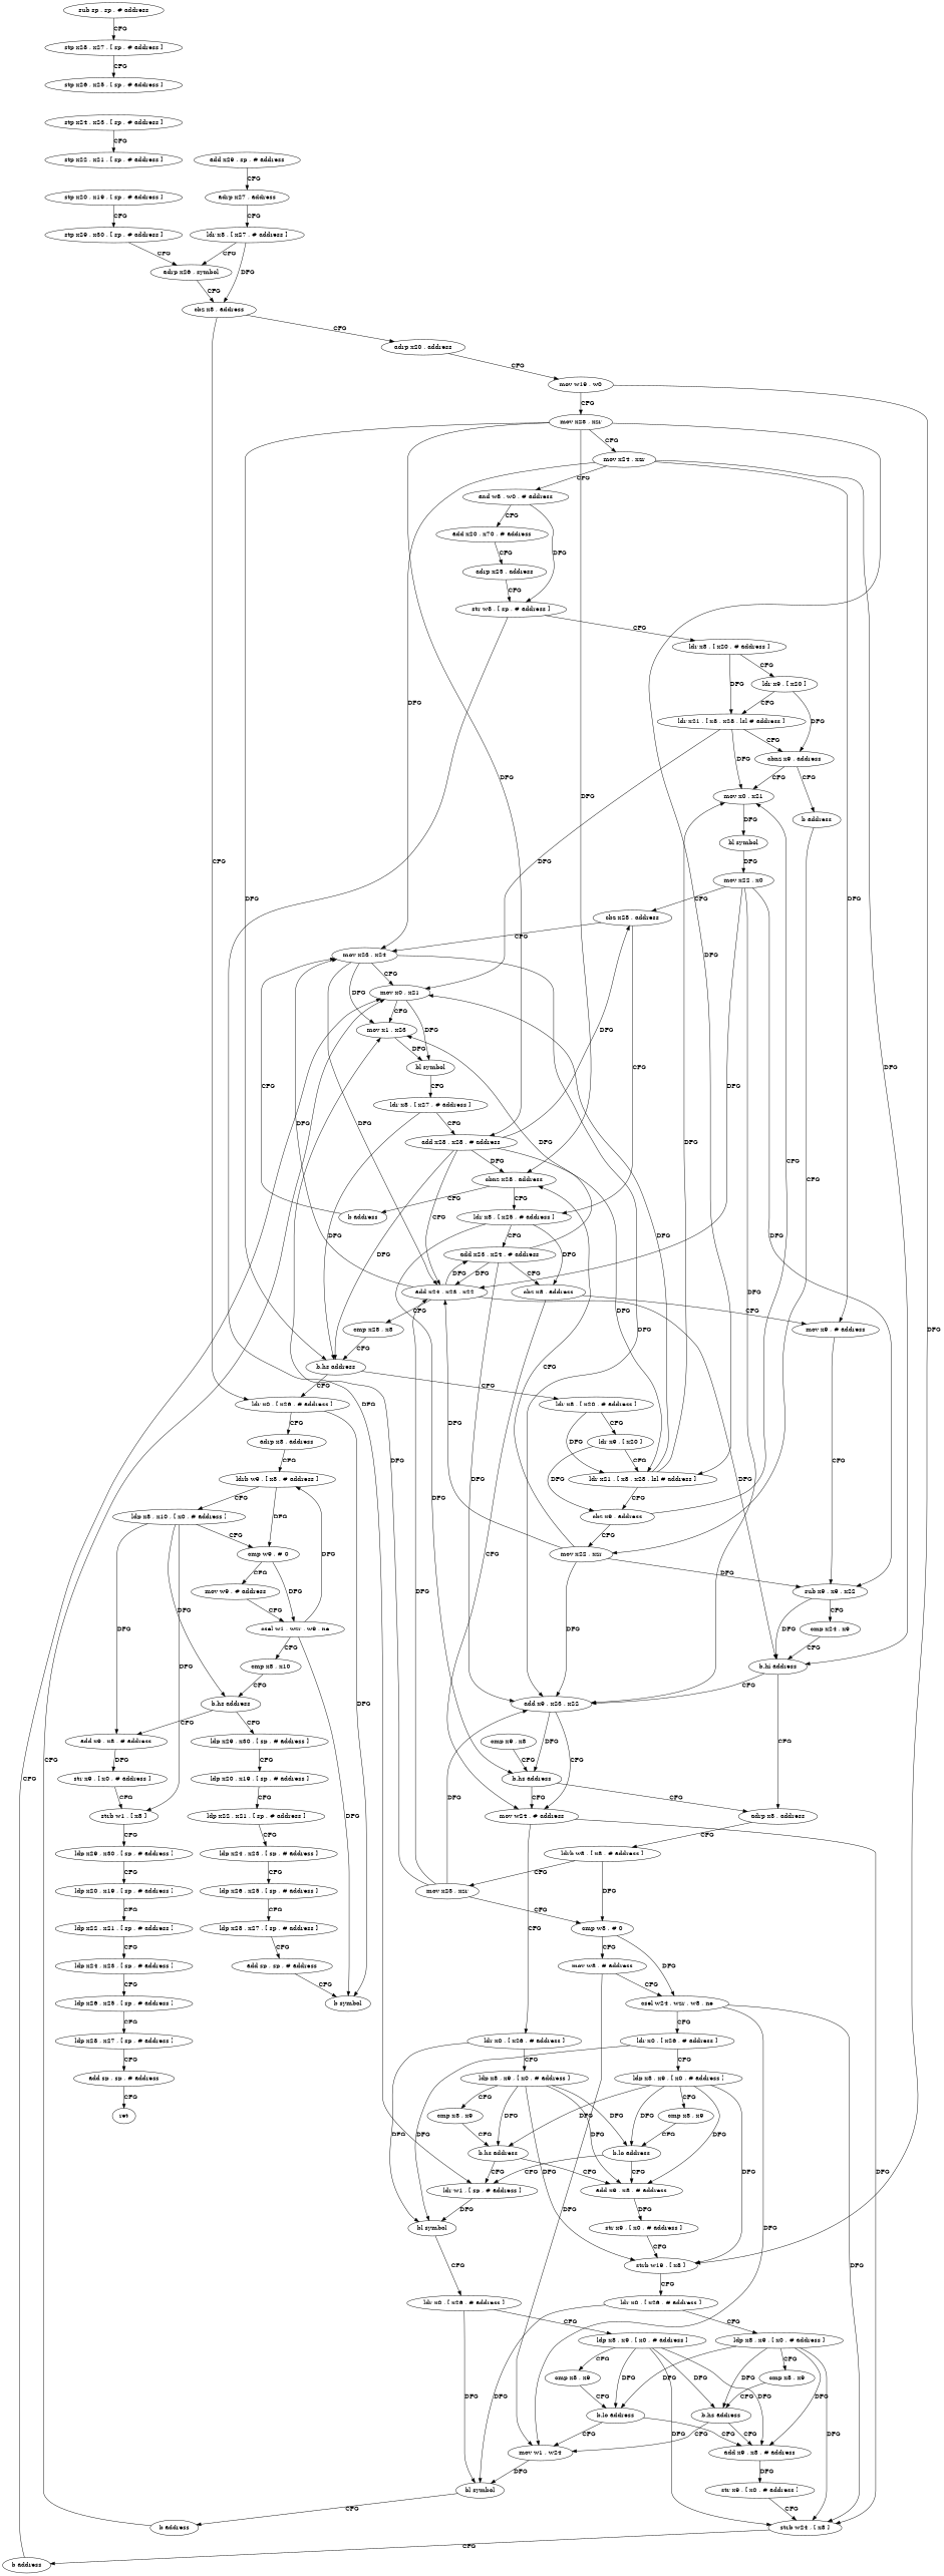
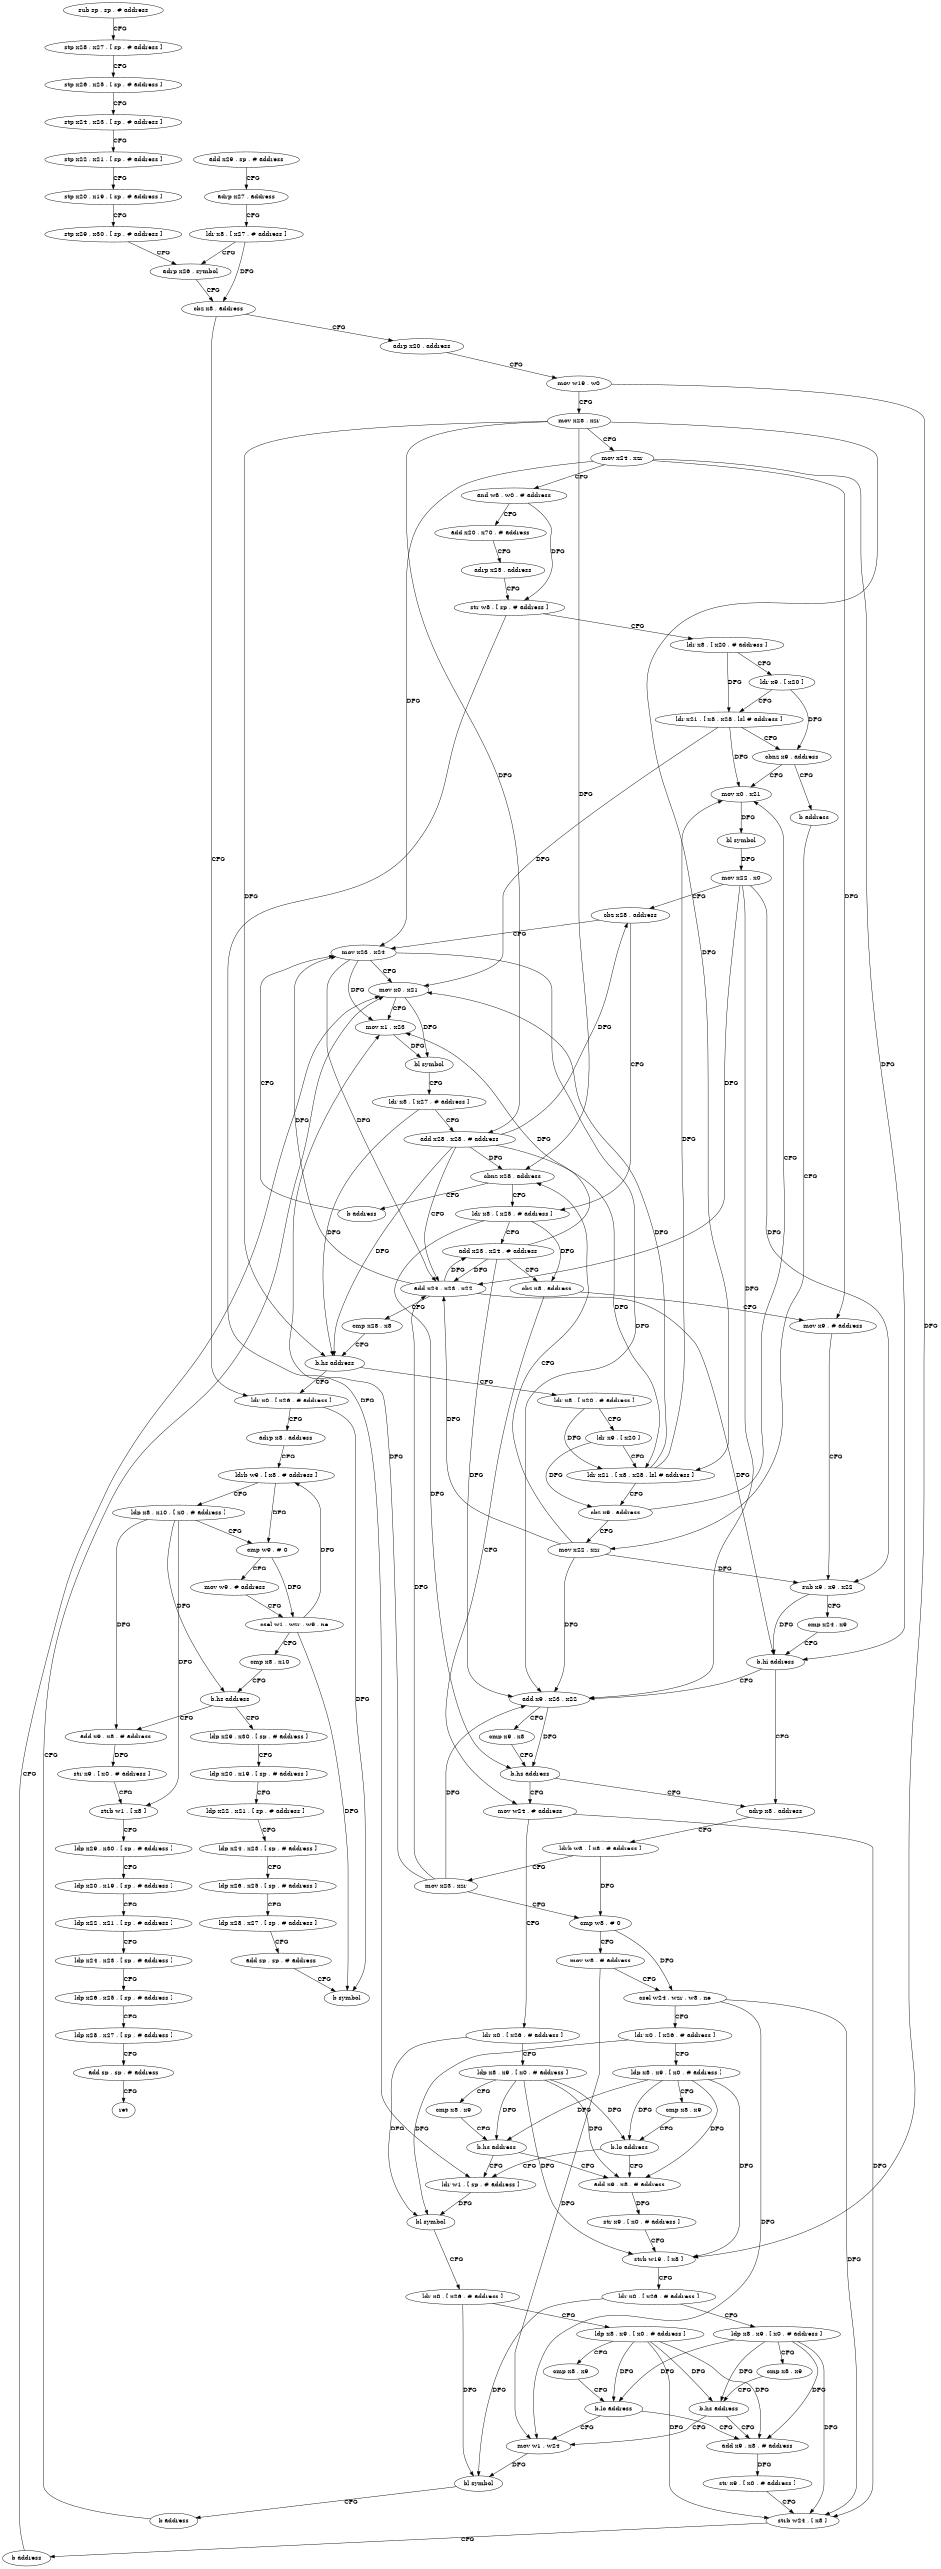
  digraph {
    n1 [label="sub sp , sp , # address"]
    n2 [label="stp x28 , x27 , [ sp , # address ]"]
    n3 [label="stp x26 , x25 , [ sp , # address ]"]
    n4 [label="stp x24 , x23 , [ sp , # address ]"]
    n5 [label="stp x22 , x21 , [ sp , # address ]"]
    n6 [label="stp x20 , x19 , [ sp , # address ]"]
    n7 [label="stp x29 , x30 , [ sp , # address ]"]
    n8 [label="adrp x26 , symbol"]
    n9 [label="add x29 , sp , # address"]
    n10 [label="adrp x27 , address"]
    n11 [label="ldr x8 , [ x27 , # address ]"]
    n12 [label="cbz x8 , address"]
    n13 [label="ldr x0 , [ x26 , # address ]"]
    n14 [label="adrp x20 , address"]
    n15 [label="adrp x8 , address"]
    n16 [label="b symbol"]
    n17 [label="mov w19 , w0"]
    n18 [label="ldrb w9 , [ x8 , # address ]"]
    n19 [label="mov x28 , xzr"]
    n20 [label="strb w19 , [ x8 ]"]
    n21 [label="ldp x8 , x10 , [ x0 , # address ]"]
    n22 [label="cmp w9 , # 0"]
    n23 [label="b.hs address"]
    n24 [label="add x9 , x8 , # address"]
    n25 [label="strb w1 , [ x8 ]"]
    n26 [label="mov w9 , # address"]
    n27 [label="csel w1 , wzr , w9 , ne"]
    n28 [label="ldp x29 , x30 , [ sp , # address ]"]
    n29 [label="str x9 , [ x0 , # address ]"]
    n30 [label="ldp x29 , x30 , [ sp , # address ]"]
    n31 [label="cmp x8 , x10"]
    n32 [label="ldp x20 , x19 , [ sp , # address ]"]
    n33 [label="ldp x22 , x21 , [ sp , # address ]"]
    n34 [label="mov x24 , xzr"]
    n35 [label="cbnz x28 , address"]
    n36 [label="ldr x21 , [ x8 , x28 , lsl # address ]"]
    n37 [label="add x28 , x28 , # address"]
    n38 [label="b.hs address"]
    n39 [label="ldr x0 , [ x26 , # address ]"]
    n40 [label="and w8 , w0 , # address"]
    n41 [label="mov x23 , x24"]
    n42 [label="b.hi address"]
    n43 [label="mov x9 , # address"]
    n44 [label="cbz x28 , address"]
    n45 [label="ldr x8 , [ x25 , # address ]"]
    n46 [label="b address"]
    n47 [label="mov x0 , x21"]
    n48 [label="mov x0 , x21"]
    n49 [label="cbz x9 , address"]
    n50 [label="add x24 , x23 , x22"]
    n51 [label="ldr x8 , [ x20 , # address ]"]
    n52 [label="add x20 , x70 , # address"]
    n53 [label="str w8 , [ sp , # address ]"]
    n54 [label="add x9 , x23 , x22"]
    n55 [label="mov x1 , x23"]
    n56 [label="add x23 , x24 , # address"]
    n57 [label="cbz x8 , address"]
    n58 [label="adrp x8 , address"]
    n59 [label="adrp x25 , address"]
    n60 [label="ldr x8 , [ x20 , # address ]"]
    n61 [label="ldr w1 , [ sp , # address ]"]
    n62 [label="ldr x9 , [ x20 ]"]
    n63 [label="ldr x21 , [ x8 , x28 , lsl # address ]"]
    n64 [label="bl symbol"]
    n65 [label="cbnz x9 , address"]
    n66 [label="b address"]
    n67 [label="bl symbol"]
    n68 [label="bl symbol"]
    n69 [label="mov x22 , xzr"]
    n70 [label="mov x22 , x0"]
    n71 [label="sub x9 , x9 , x22"]
    n72 [label="ldp x24 , x23 , [ sp , # address ]"]
    n73 [label="ldp x26 , x25 , [ sp , # address ]"]
    n74 [label="ldp x28 , x27 , [ sp , # address ]"]
    n75 [label="add sp , sp , # address"]
    n76 [label="ldp x20 , x19 , [ sp , # address ]"]
    n77 [label="ldp x22 , x21 , [ sp , # address ]"]
    n78 [label="ldp x24 , x23 , [ sp , # address ]"]
    n79 [label="ldp x26 , x25 , [ sp , # address ]"]
    n80 [label="ldp x28 , x27 , [ sp , # address ]"]
    n81 [label="add sp , sp , # address"]
    n82 [label=ret]
    n83 [label="cmp x24 , x9"]
    n84 [label="b.hs address"]
    n85 [label="cmp x9 , x8"]
    n86 [label="cmp x28 , x8"]
    n87 [label="mov w24 , # address"]
    n88 [label="ldr x8 , [ x27 , # address ]"]
    n89 [label="ldr x0 , [ x26 , # address ]"]
    n90 [label="strb w24 , [ x8 ]"]
    n91 [label="ldp x8 , x9 , [ x0 , # address ]"]
    n92 [label="mov w1 , w24"]
    n93 [label="bl symbol"]
    n94 [label="b address"]
    n95 [label="ldr x9 , [ x20 ]"]
    n96 [label="cmp x8 , x9"]
    n97 [label="b.hs address"]
    n98 [label="add x9 , x8 , # address"]
    n99 [label="b.lo address"]
    n100 [label="ldr x0 , [ x26 , # address ]"]
    n101 [label="str x9 , [ x0 , # address ]"]
    n102 [label="ldrb w8 , [ x8 , # address ]"]
    n103 [label="mov x23 , xzr"]
    n104 [label="cmp w8 , # 0"]
    n105 [label="ldp x8 , x9 , [ x0 , # address ]"]
    n106 [label="cmp x8 , x9"]
    n107 [label="b.lo address"]
    n108 [label="add x9 , x8 , # address"]
    n109 [label="b.hs address"]
    n110 [label="b address"]
    n111 [label="str x9 , [ x0 , # address ]"]
    n112 [label="ldp x8 , x9 , [ x0 , # address ]"]
    n113 [label="cmp x8 , x9"]
    n114 [label="mov w8 , # address"]
    n115 [label="csel w24 , wzr , w8 , ne"]
    n116 [label="ldr x0 , [ x26 , # address ]"]
    n117 [label="ldp x8 , x9 , [ x0 , # address ]"]
    n118 [label="cmp x8 , x9"]
    n1 -> n2 [label=CFG]
    n2 -> n3 [label=CFG]
+   n3 -> n4 [label=CFG]
    n4 -> n5 [label=CFG]
+   n5 -> n6 [label=CFG]
    n6 -> n7 [label=CFG]
    n7 -> n8 [label=CFG]
    n8 -> n12 [label=CFG]
    n9 -> n10 [label=CFG]
    n10 -> n11 [label=CFG]
    n11 -> n8 [label=CFG]
    n11 -> n12 [label=DFG]
    n12 -> n13 [label=CFG]
    n12 -> n14 [label=CFG]
    n13 -> n15 [label=CFG]
    n13 -> n16 [label=DFG]
    n14 -> n17 [label=CFG]
    n15 -> n18 [label=CFG]
    n17 -> n19 [label=CFG]
    n17 -> n20 [label=DFG]
    n18 -> n21 [label=CFG]
    n18 -> n22 [label=DFG]
    n19 -> n34 [label=CFG]
    n19 -> n35 [label=DFG]
    n19 -> n36 [label=DFG]
    n19 -> n37 [label=DFG]
    n19 -> n38 [label=DFG]
    n20 -> n39 [label=CFG]
    n21 -> n22 [label=CFG]
    n21 -> n23 [label=DFG]
    n21 -> n24 [label=DFG]
    n21 -> n25 [label=DFG]
    n22 -> n26 [label=CFG]
    n22 -> n27 [label=DFG]
    n23 -> n24 [label=CFG]
    n23 -> n28 [label=CFG]
    n24 -> n29 [label=DFG]
    n25 -> n30 [label=CFG]
    n26 -> n27 [label=CFG]
    n27 -> n16 [label=DFG]
    n27 -> n18 [label=DFG]
    n27 -> n31 [label=CFG]
    n28 -> n32 [label=CFG]
    n29 -> n25 [label=CFG]
    n30 -> n76 [label=CFG]
    n31 -> n23 [label=CFG]
    n32 -> n33 [label=CFG]
    n33 -> n72 [label=CFG]
    n34 -> n40 [label=CFG]
    n34 -> n41 [label=DFG]
    n34 -> n42 [label=DFG]
    n34 -> n43 [label=DFG]
    n35 -> n45 [label=CFG]
    n35 -> n46 [label=CFG]
    n36 -> n47 [label=DFG]
    n36 -> n48 [label=DFG]
    n36 -> n49 [label=CFG]
    n37 -> n35 [label=DFG]
    n37 -> n36 [label=DFG]
    n37 -> n38 [label=DFG]
    n37 -> n44 [label=DFG]
    n37 -> n50 [label=CFG]
    n38 -> n13 [label=CFG]
    n38 -> n51 [label=CFG]
    n39 -> n93 [label=DFG]
    n39 -> n112 [label=CFG]
    n40 -> n52 [label=CFG]
    n40 -> n53 [label=DFG]
    n41 -> n48 [label=CFG]
    n41 -> n50 [label=DFG]
    n41 -> n54 [label=DFG]
    n41 -> n55 [label=DFG]
    n42 -> n54 [label=CFG]
    n42 -> n58 [label=CFG]
    n43 -> n71 [label=CFG]
    n44 -> n41 [label=CFG]
    n44 -> n45 [label=CFG]
    n45 -> n56 [label=CFG]
    n45 -> n57 [label=DFG]
    n45 -> n84 [label=DFG]
    n46 -> n41 [label=CFG]
    n47 -> n67 [label=DFG]
    n48 -> n55 [label=CFG]
    n48 -> n68 [label=DFG]
    n49 -> n47 [label=CFG]
    n49 -> n69 [label=CFG]
    n50 -> n41 [label=DFG]
    n50 -> n42 [label=DFG]
    n50 -> n56 [label=DFG]
    n50 -> n86 [label=CFG]
    n51 -> n36 [label=DFG]
    n51 -> n95 [label=CFG]
    n52 -> n59 [label=CFG]
    n53 -> n60 [label=CFG]
    n53 -> n61 [label=DFG]
    n54 -> n84 [label=DFG]
-   n54 -> n87 [label=CFG]
+   n54 -> n85 [label=CFG]
    n55 -> n68 [label=DFG]
    n56 -> n50 [label=DFG]
    n56 -> n54 [label=DFG]
    n56 -> n55 [label=DFG]
    n56 -> n57 [label=CFG]
    n57 -> n43 [label=CFG]
    n57 -> n87 [label=CFG]
    n58 -> n102 [label=CFG]
    n59 -> n53 [label=CFG]
    n60 -> n62 [label=CFG]
    n60 -> n63 [label=DFG]
    n61 -> n64 [label=DFG]
    n62 -> n63 [label=CFG]
    n62 -> n65 [label=DFG]
    n63 -> n47 [label=DFG]
    n63 -> n48 [label=DFG]
    n63 -> n65 [label=CFG]
    n64 -> n100 [label=CFG]
    n65 -> n47 [label=CFG]
    n65 -> n66 [label=CFG]
    n66 -> n69 [label=CFG]
    n67 -> n70 [label=DFG]
    n68 -> n88 [label=CFG]
    n69 -> n35 [label=CFG]
    n69 -> n50 [label=DFG]
    n69 -> n54 [label=DFG]
    n69 -> n71 [label=DFG]
    n70 -> n44 [label=CFG]
    n70 -> n50 [label=DFG]
    n70 -> n54 [label=DFG]
    n70 -> n71 [label=DFG]
    n71 -> n42 [label=DFG]
    n71 -> n83 [label=CFG]
    n72 -> n73 [label=CFG]
    n73 -> n74 [label=CFG]
    n74 -> n75 [label=CFG]
    n75 -> n16 [label=CFG]
    n76 -> n77 [label=CFG]
    n77 -> n78 [label=CFG]
    n78 -> n79 [label=CFG]
    n79 -> n80 [label=CFG]
    n80 -> n81 [label=CFG]
    n81 -> n82 [label=CFG]
    n83 -> n42 [label=CFG]
    n84 -> n58 [label=CFG]
    n84 -> n87 [label=CFG]
    n85 -> n84 [label=CFG]
    n86 -> n38 [label=CFG]
    n87 -> n89 [label=CFG]
    n87 -> n90 [label=DFG]
    n88 -> n37 [label=CFG]
    n88 -> n38 [label=DFG]
    n89 -> n64 [label=DFG]
    n89 -> n91 [label=CFG]
    n90 -> n94 [label=CFG]
    n91 -> n20 [label=DFG]
    n91 -> n96 [label=CFG]
    n91 -> n97 [label=DFG]
    n91 -> n98 [label=DFG]
    n91 -> n99 [label=DFG]
    n92 -> n93 [label=DFG]
    n93 -> n110 [label=CFG]
    n94 -> n48 [label=CFG]
    n95 -> n36 [label=CFG]
    n95 -> n49 [label=DFG]
    n96 -> n97 [label=CFG]
    n97 -> n61 [label=CFG]
    n97 -> n98 [label=CFG]
    n98 -> n101 [label=DFG]
    n99 -> n61 [label=CFG]
    n99 -> n98 [label=CFG]
    n100 -> n93 [label=DFG]
    n100 -> n105 [label=CFG]
    n101 -> n20 [label=CFG]
    n102 -> n103 [label=CFG]
    n102 -> n104 [label=DFG]
    n103 -> n50 [label=DFG]
    n103 -> n54 [label=DFG]
    n103 -> n55 [label=DFG]
    n103 -> n104 [label=CFG]
    n104 -> n114 [label=CFG]
    n104 -> n115 [label=DFG]
    n105 -> n90 [label=DFG]
    n105 -> n106 [label=CFG]
    n105 -> n107 [label=DFG]
    n105 -> n108 [label=DFG]
    n105 -> n109 [label=DFG]
    n106 -> n107 [label=CFG]
    n107 -> n92 [label=CFG]
    n107 -> n108 [label=CFG]
    n108 -> n111 [label=DFG]
    n109 -> n92 [label=CFG]
    n109 -> n108 [label=CFG]
    n110 -> n48 [label=CFG]
    n111 -> n90 [label=CFG]
    n112 -> n90 [label=DFG]
    n112 -> n107 [label=DFG]
    n112 -> n108 [label=DFG]
    n112 -> n109 [label=DFG]
    n112 -> n113 [label=CFG]
    n113 -> n109 [label=CFG]
    n114 -> n92 [label=DFG]
    n114 -> n115 [label=CFG]
    n115 -> n90 [label=DFG]
    n115 -> n92 [label=DFG]
    n115 -> n116 [label=CFG]
    n116 -> n64 [label=DFG]
    n116 -> n117 [label=CFG]
    n117 -> n20 [label=DFG]
    n117 -> n97 [label=DFG]
    n117 -> n98 [label=DFG]
    n117 -> n99 [label=DFG]
    n117 -> n118 [label=CFG]
    n118 -> n99 [label=CFG]
  }
